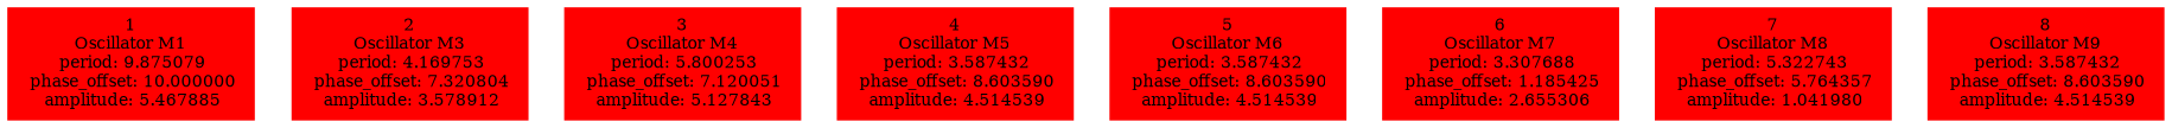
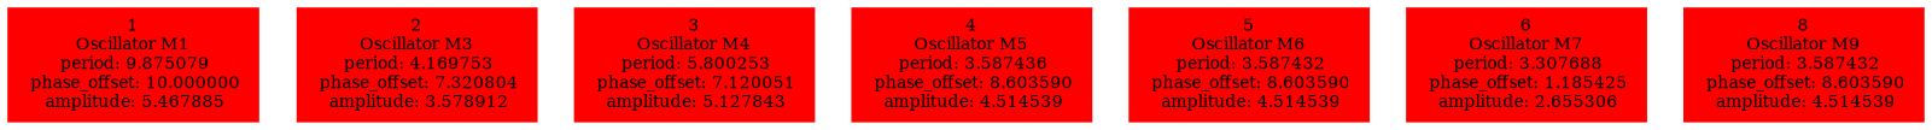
  digraph {
    forcelabels=true
    node [color=red fontsize=8 shape=box style=filled]
    n1 [label=<1<BR />Oscillator M1<BR /> period: 9.875079<BR /> phase_offset: 10.000000<BR /> amplitude: 5.467885>]
    n2 [label=<2<BR />Oscillator M3<BR /> period: 4.169753<BR /> phase_offset: 7.320804<BR /> amplitude: 3.578912>]
    n3 [label=<3<BR />Oscillator M4<BR /> period: 5.800253<BR /> phase_offset: 7.120051<BR /> amplitude: 5.127843>]
-   n4 [label=<4<BR />Oscillator M5<BR /> period: 3.587432<BR /> phase_offset: 8.603590<BR /> amplitude: 4.514539>]
+   n4 [label=<4<BR />Oscillator M5<BR /> period: 3.587436<BR /> phase_offset: 8.603590<BR /> amplitude: 4.514539>]
    n5 [label=<5<BR />Oscillator M6<BR /> period: 3.587432<BR /> phase_offset: 8.603590<BR /> amplitude: 4.514539>]
    n6 [label=<6<BR />Oscillator M7<BR /> period: 3.307688<BR /> phase_offset: 1.185425<BR /> amplitude: 2.655306>]
-   n7 [label=<7<BR />Oscillator M8<BR /> period: 5.322743<BR /> phase_offset: 5.764357<BR /> amplitude: 1.041980>]
    n8 [label=<8<BR />Oscillator M9<BR /> period: 3.587432<BR /> phase_offset: 8.603590<BR /> amplitude: 4.514539>]
  }
